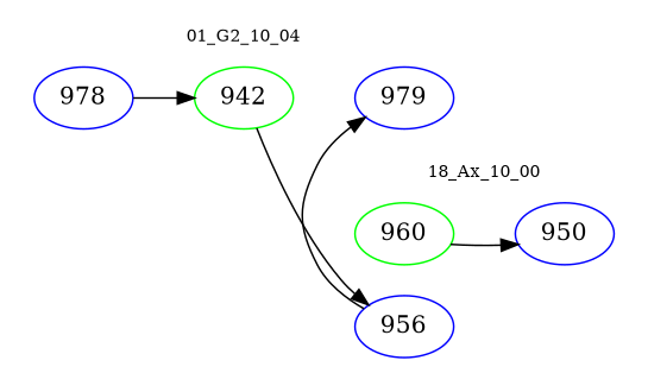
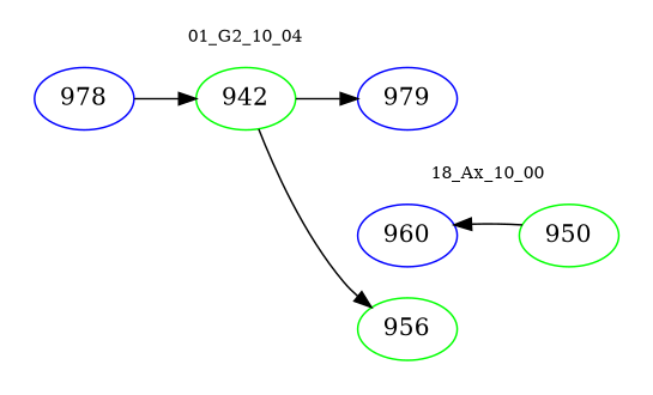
  digraph {
    rankdir=LR
    node [color=blue]
    edge [color=black]
-   n1 [color=green label=960]
-   n2 [label=950]
-   n3 [label=956]
+   n1 [label=960]
+   n2 [color=green label=950]
+   n3 [color=green label=956]
    n4 [label=978]
    n5 [color=green label=942]
    n6 [label=979]
    subgraph cluster_1 {
      color=white
      fontsize=10
      label="18_Ax_10_00"
      n1
      n2
      n3
    }
    subgraph cluster_2 {
      color=white
      fontsize=10
      label="01_G2_10_04"
      n4
      n5
      n6
    }
-   n1 -> n2
+   n2 -> n1
    n4 -> n5
    n5 -> n3
-   n3 -> n6
+   n5 -> n6
  }
